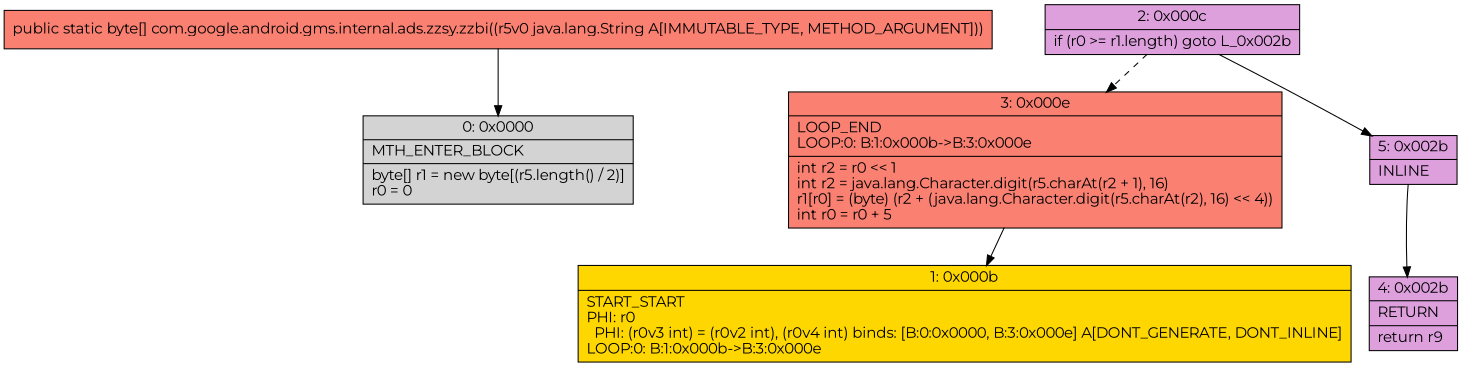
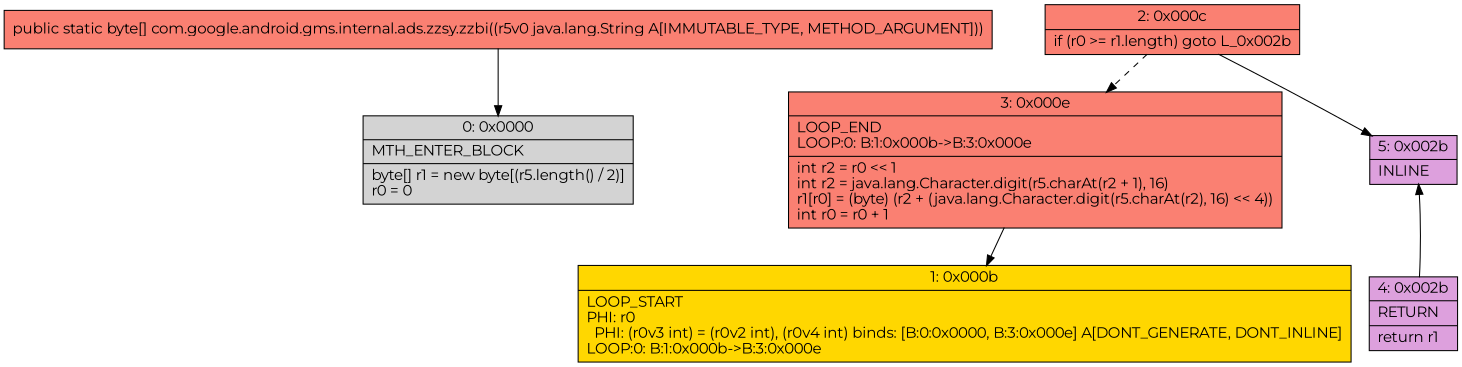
  digraph {
    fontname=Montserrat
    node [fillcolor=salmon fontname=Montserrat shape=record style=filled]
    edge [fontname=Montserrat]
    n1 [fillcolor=lightgrey label="{0\:\ 0x0000|MTH_ENTER_BLOCK\l|byte[] r1 = new byte[(r5.length() \/ 2)]\lr0 = 0\l}"]
-   n2 [fillcolor=gold label="{1\:\ 0x000b|START_START\lPHI: r0 \l  PHI: (r0v3 int) = (r0v2 int), (r0v4 int) binds: [B:0:0x0000, B:3:0x000e] A[DONT_GENERATE, DONT_INLINE]\lLOOP:0: B:1:0x000b\-\>B:3:0x000e\l}"]
-   n3 [fillcolor=plum label="{2\:\ 0x000c|if (r0 \>= r1.length) goto L_0x002b\l}"]
-   n4 [label="{3\:\ 0x000e|LOOP_END\lLOOP:0: B:1:0x000b\-\>B:3:0x000e\l|int r2 = r0 \<\< 1\lint r2 = java.lang.Character.digit(r5.charAt(r2 + 1), 16)\lr1[r0] = (byte) (r2 + (java.lang.Character.digit(r5.charAt(r2), 16) \<\< 4))\lint r0 = r0 + 5\l}"]
+   n2 [fillcolor=gold label="{1\:\ 0x000b|LOOP_START\lPHI: r0 \l  PHI: (r0v3 int) = (r0v2 int), (r0v4 int) binds: [B:0:0x0000, B:3:0x000e] A[DONT_GENERATE, DONT_INLINE]\lLOOP:0: B:1:0x000b\-\>B:3:0x000e\l}"]
+   n3 [label="{2\:\ 0x000c|if (r0 \>= r1.length) goto L_0x002b\l}"]
+   n4 [label="{3\:\ 0x000e|LOOP_END\lLOOP:0: B:1:0x000b\-\>B:3:0x000e\l|int r2 = r0 \<\< 1\lint r2 = java.lang.Character.digit(r5.charAt(r2 + 1), 16)\lr1[r0] = (byte) (r2 + (java.lang.Character.digit(r5.charAt(r2), 16) \<\< 4))\lint r0 = r0 + 1\l}"]
    n5 [fillcolor=plum label="{5\:\ 0x002b|INLINE\l}"]
-   n6 [fillcolor=plum label="{4\:\ 0x002b|RETURN\l|return r9\l}"]
+   n6 [fillcolor=plum label="{4\:\ 0x002b|RETURN\l|return r1\l}"]
    n7 [label="{public static byte[] com.google.android.gms.internal.ads.zzsy.zzbi((r5v0 java.lang.String A[IMMUTABLE_TYPE, METHOD_ARGUMENT])) }"]
    n3 -> n4 [style=dashed]
    n3 -> n5
    n4 -> n2
-   n5 -> n6
+   n6 -> n5
    n7 -> n1
  }
